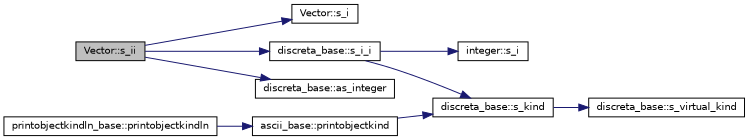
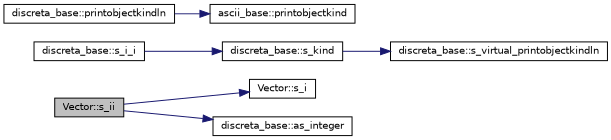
  digraph {
    fontname="DejaVu Sans"
    rankdir=LR
    node [color=black fillcolor=white fontname="DejaVu Sans" fontsize=10 shape=record style=filled]
    edge [color=midnightblue fontname="DejaVu Sans" fontsize=10 labelfontname=Helvetica labelfontsize=10 style=solid]
    n1 [fillcolor=grey75 fontcolor=black height=0.2 label="Vector::s_ii" width=0.4]
    n2 [height=0.2 label="Vector::s_i" width=0.4]
    n3 [height=0.2 label="discreta_base::s_i_i" width=0.4]
    n4 [height=0.2 label="discreta_base::as_integer" width=0.4]
    n5 [height=0.2 label="discreta_base::s_kind" width=0.4]
-   n6 [height=0.2 label="integer::s_i" width=0.4]
-   n7 [height=0.2 label="discreta_base::s_virtual_kind" width=0.4]
-   n8 [height=0.2 label="printobjectkindln_base::printobjectkindln" width=0.4]
+   n7 [height=0.2 label="discreta_base::s_virtual_printobjectkindln" width=0.4]
+   n8 [height=0.2 label="discreta_base::printobjectkindln" width=0.4]
    n9 [height=0.2 label="ascii_base::printobjectkind" width=0.4]
    n1 -> n2
-   n1 -> n3
    n1 -> n4
    n3 -> n5
-   n3 -> n6
    n5 -> n7
    n8 -> n9
-   n9 -> n5
  }
